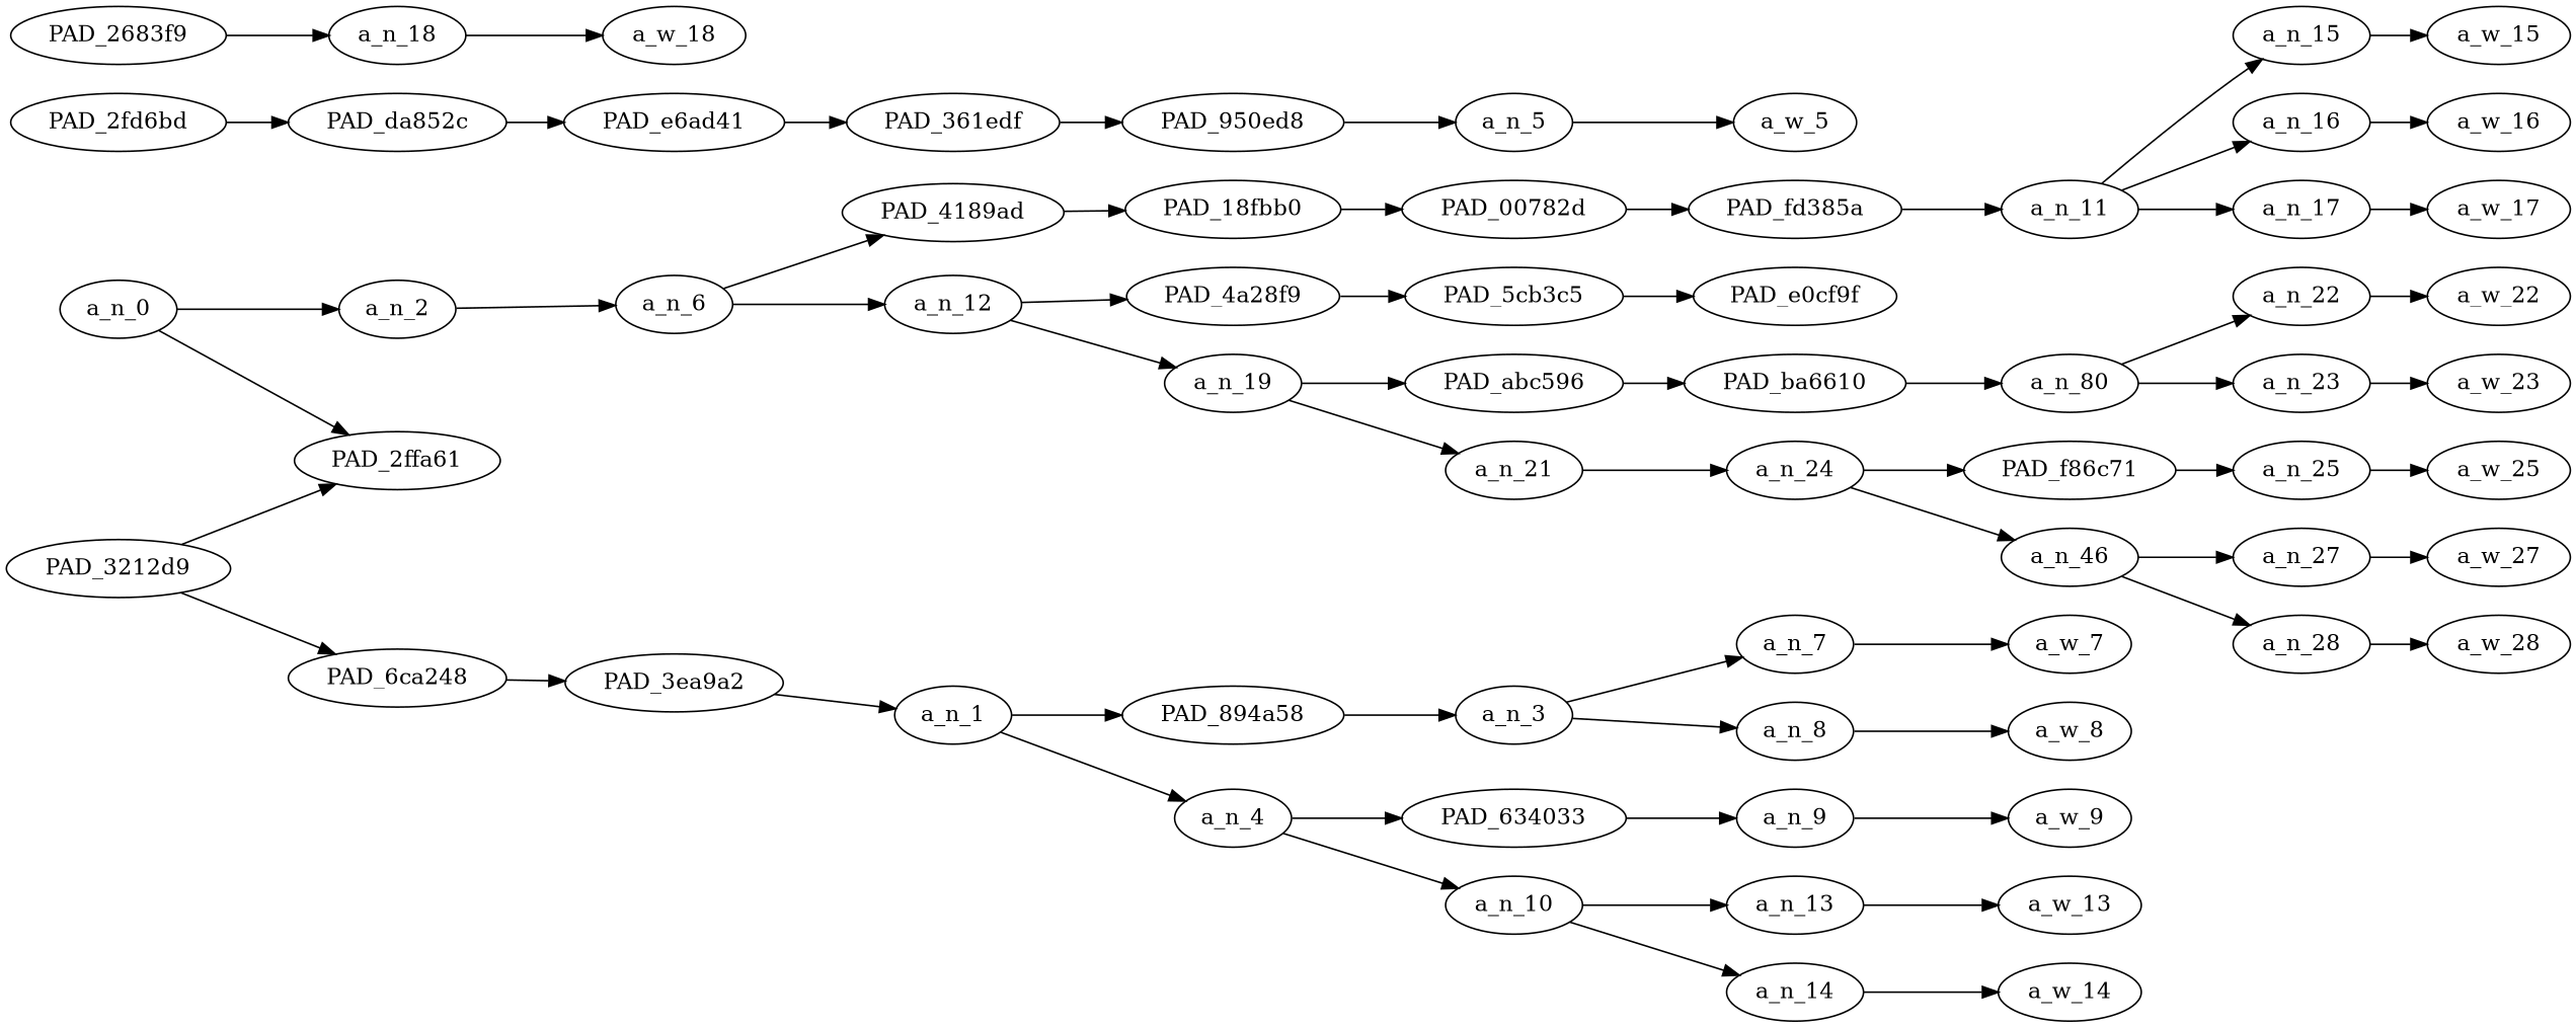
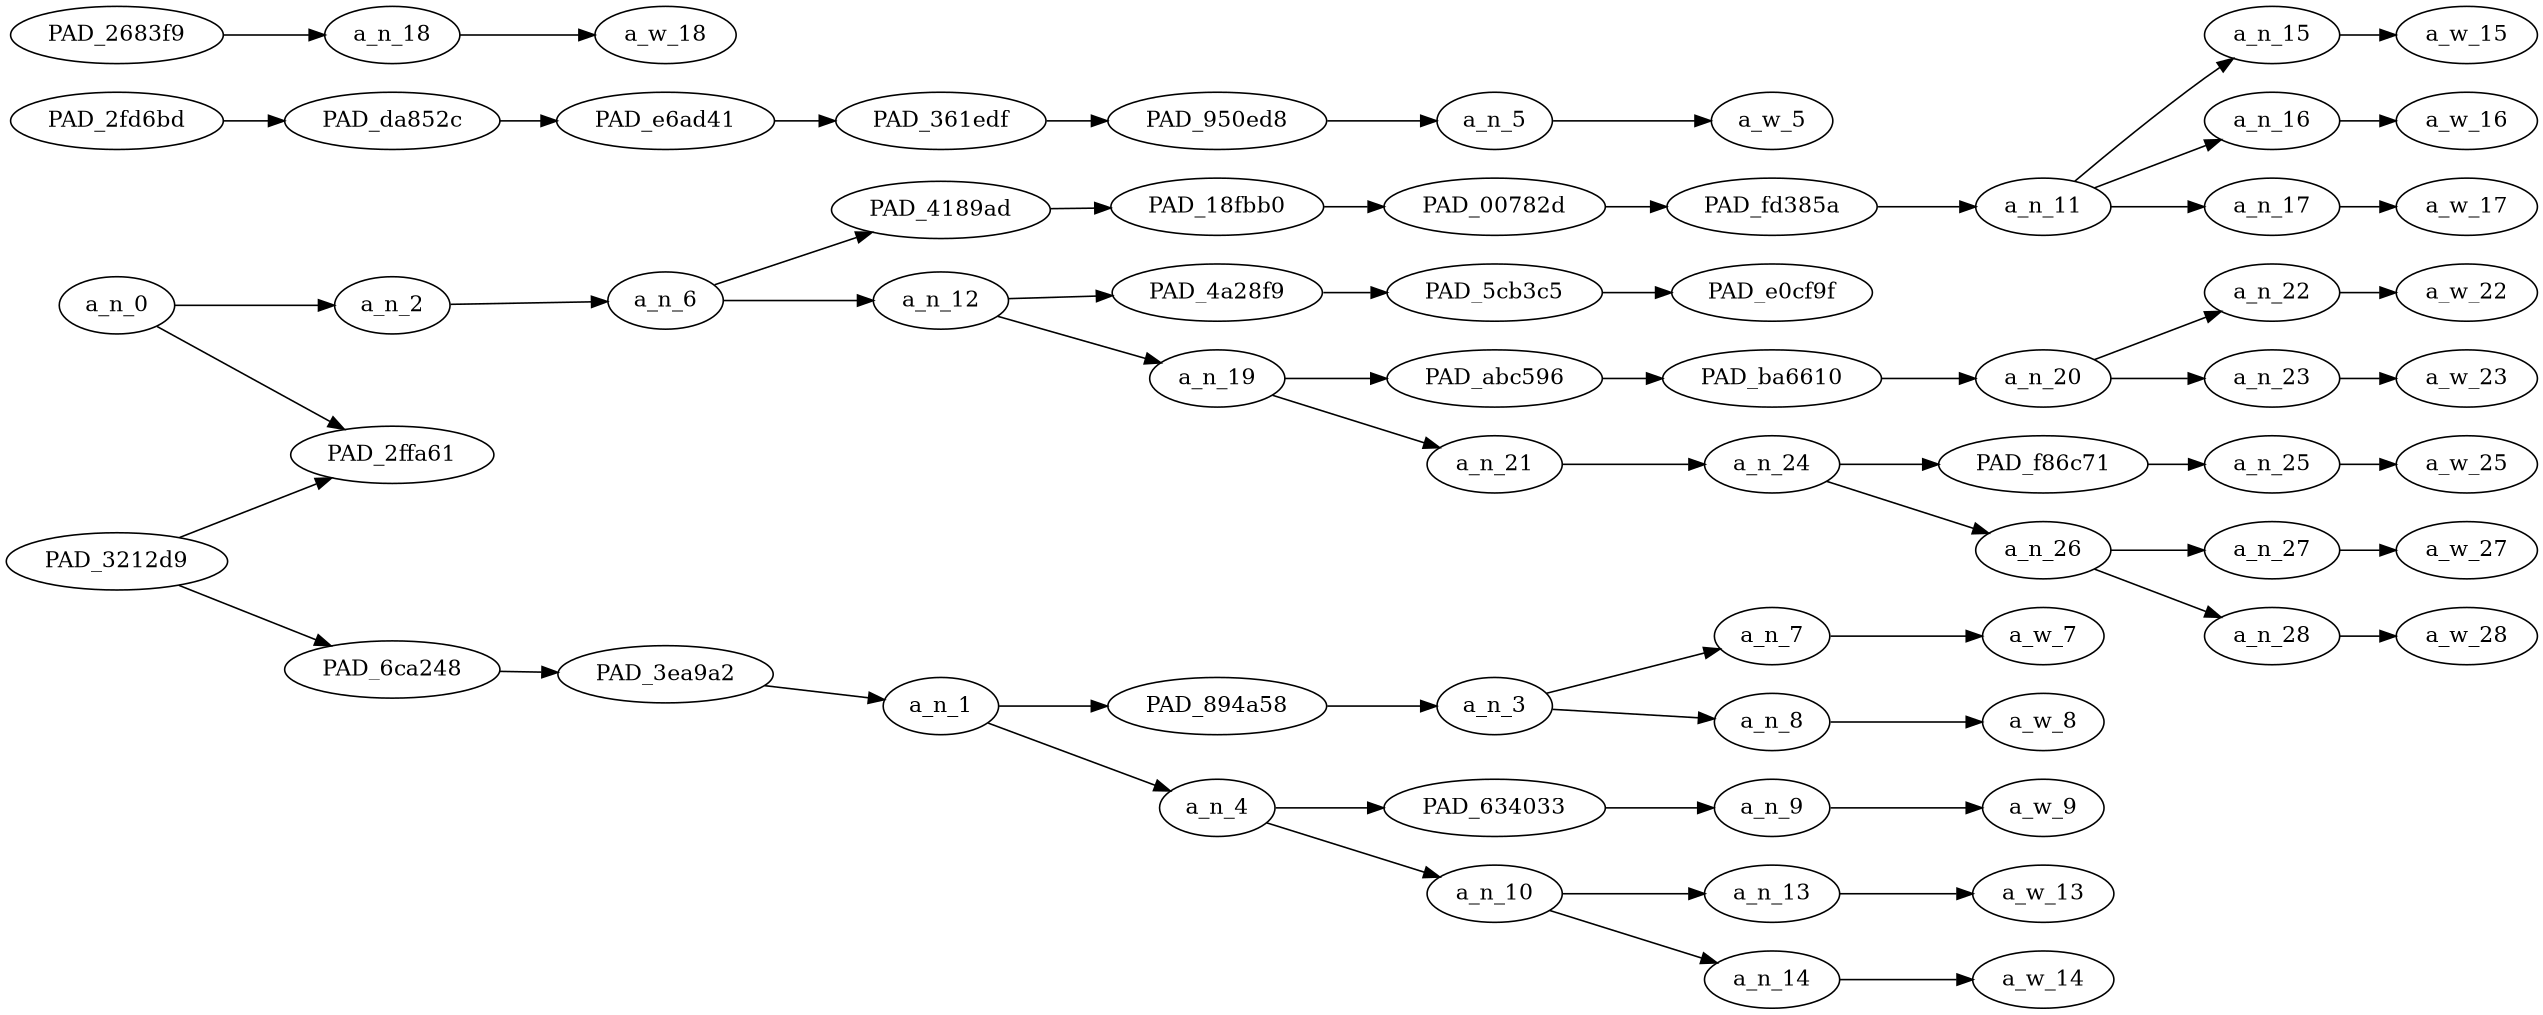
  strict digraph {
    rankdir=LR
    node [div_dir=1 index=0 level=1 text_span="[5]" value=0.03953934]
    a_n_0 [div_dir=-1 level=9 text_span="[0, 1, 2, 3, 4, 5, 6, 7, 8, 9, 10, 11, 12, 13, 14]" value=1.00000002]
    PAD_2ffa61 [div_dir=-1 level=8 text_span="[0, 1, 2, 3, 4]" value=0.49368217]
    a_n_2 [index=1 level=8 text_span="[5, 6, 7, 8, 9, 10, 11, 12, 13, 14]" value=0.50629473]
    a_n_6 [index=2 level=7 text_span="[6, 7, 8, 9, 10, 11, 12, 13, 14]" value=0.46659232]
    PAD_3212d9 [div_dir=-1 level=7 text_span="[0, 1, 2, 3, 4]" value=0.49368217]
    PAD_6ca248 [div_dir=-1 level=6 text_span="[0, 1, 2, 3, 4]" value=0.49368217]
    PAD_4189ad [index=2 level=6 text_span="[6, 7, 8]" value=0.11938903]
    a_n_12 [index=3 level=6 text_span="[9, 10, 11, 12, 13, 14]" value=0.34706565]
    PAD_3ea9a2 [div_dir=-1 level=5 text_span="[0, 1, 2, 3, 4]" value=0.49368217]
    a_n_1 [div_dir=-1 level=4 text_span="[0, 1, 2, 3, 4]" value=0.49368217]
    PAD_894a58 [div_dir=-1 level=3 text_span="[0, 1]" value=0.26058242]
    a_n_4 [index=1 level=3 text_span="[2, 3, 4]" value=0.23281296]
    a_n_3 [div_dir=-1 level=2 text_span="[0, 1]" value=0.26058242]
    PAD_634033 [index=1 level=2 text_span="[2]" value=0.04476117]
    a_n_10 [index=2 level=2 text_span="[3, 4]" value=0.18787315]
    a_n_7 [div_dir=-1 text_span="[0]" value=0.10234061]
    a_n_8 [div_dir=-1 index=1 text_span="[1]" value=0.15758160]
    a_n_9 [index=2 text_span="[2]" value=0.04476117]
    a_n_13 [div_dir=-1 index=3 text_span="[3]" value=0.08697993]
    a_n_14 [index=4 text_span="[4]" value=0.10084246]
    a_w_7 [div_dir=0 level=0 text_span="[0]" value=tan]
    a_w_8 [div_dir=0 index=1 level=0 text_span="[1]" value=communism]
    a_w_9 [div_dir=0 index=2 level=0 text_span="[2]" value=is]
    a_w_13 [div_dir=0 index=3 level=0 text_span="[3]" value=misunderstood]
    a_w_14 [div_dir=0 index=4 level=0 text_span="[4]" value=france]
    PAD_2fd6bd [index=1 level=6]
    PAD_da852c [index=1 level=5]
    PAD_18fbb0 [index=2 level=5 text_span="[6, 7, 8]" value=0.11938903]
    PAD_4a28f9 [index=3 level=5 text_span="[9]" value=0.03870690]
    a_n_19 [index=4 level=5 text_span="[10, 11, 12, 13, 14]" value=0.30831512]
    PAD_e6ad41 [index=1 level=4]
    PAD_361edf [index=2 level=3]
    PAD_950ed8 [index=3 level=2]
    a_n_5 [index=5]
    a_w_5 [div_dir=0 index=5 level=0 value=is1]
    PAD_00782d [index=2 level=4 text_span="[6, 7, 8]" value=0.11938903]
    PAD_5cb3c5 [index=3 level=4 text_span="[9]" value=0.03870690]
    PAD_abc596 [div_dir=-1 index=4 level=4 text_span="[10, 11]" value=0.18687593]
    a_n_21 [index=5 level=4 text_span="[12, 13, 14]" value=0.12141398]
    PAD_fd385a [index=3 level=3 text_span="[6, 7, 8]" value=0.11938903]
    a_n_11 [index=4 level=2 text_span="[6, 7, 8]" value=0.11938903]
    a_n_15 [index=6 text_span="[6]" value=0.02930916]
    a_n_16 [index=7 text_span="[7]" value=0.03590895]
    a_n_17 [index=8 text_span="[8]" value=0.05399162]
    a_w_15 [div_dir=0 index=6 level=0 text_span="[6]" value=the]
    a_w_16 [div_dir=0 index=7 level=0 text_span="[7]" value=only]
    a_w_17 [div_dir=0 index=8 level=0 text_span="[8]" value=man]
    PAD_e0cf9f [index=4 level=3 text_span="[9]" value=0.03870690]
    PAD_ba6610 [div_dir=-1 index=5 level=3 text_span="[10, 11]" value=0.18687593]
    a_n_24 [index=6 level=3 text_span="[12, 13, 14]" value=0.12135554]
    PAD_2683f9 [index=5 level=2 text_span="[9]" value=0.03870690]
    a_n_18 [index=9 text_span="[9]" value=0.03870690]
    a_w_18 [div_dir=0 index=9 level=0 text_span="[9]" value=from]
-   a_n_20 [div_dir=-1 index=6 level=2 text_span="[10, 11]" value=0.18687593 label=a_n_80]
+   a_n_20 [div_dir=-1 index=6 level=2 text_span="[10, 11]" value=0.18687593]
    PAD_f86c71 [div_dir=-1 index=7 level=2 text_span="[12]" value=0.03957330]
-   a_n_26 [index=8 level=2 text_span="[13, 14]" value=0.08172380 label=a_n_46]
+   a_n_26 [index=8 level=2 text_span="[13, 14]" value=0.08172380]
    a_n_22 [div_dir=-1 index=10 text_span="[10]" value=0.12331777]
    a_n_23 [index=11 text_span="[11]" value=0.06352848]
    a_w_22 [div_dir=0 index=10 level=0 text_span="[10]" value=queer]
    a_w_23 [div_dir=0 index=11 level=0 text_span="[11]" value=eye]
    a_n_25 [div_dir=-1 index=12 text_span="[12]" value=0.03957330]
    a_n_27 [index=13 text_span="[13]" value=0.04544694]
    a_n_28 [index=14 text_span="[14]" value=0.03619973]
    a_w_25 [div_dir=0 index=12 level=0 text_span="[12]" value=i]
    a_w_27 [div_dir=0 index=13 level=0 text_span="[13]" value=trust]
    a_w_28 [div_dir=0 index=14 level=0 text_span="[14]" value=now]
    a_n_0 -> PAD_2ffa61
    a_n_0 -> a_n_2
    a_n_2 -> a_n_6
    a_n_6 -> PAD_4189ad
    a_n_6 -> a_n_12
    PAD_3212d9 -> PAD_2ffa61
    PAD_3212d9 -> PAD_6ca248
    PAD_6ca248 -> PAD_3ea9a2
    PAD_4189ad -> PAD_18fbb0
    a_n_12 -> PAD_4a28f9
    a_n_12 -> a_n_19
    PAD_3ea9a2 -> a_n_1
    a_n_1 -> PAD_894a58
    a_n_1 -> a_n_4
    PAD_894a58 -> a_n_3
    a_n_4 -> PAD_634033
    a_n_4 -> a_n_10
    a_n_3 -> a_n_7
    a_n_3 -> a_n_8
    PAD_634033 -> a_n_9
    a_n_10 -> a_n_13
    a_n_10 -> a_n_14
    a_n_7 -> a_w_7
    a_n_8 -> a_w_8
    a_n_9 -> a_w_9
    a_n_13 -> a_w_13
    a_n_14 -> a_w_14
    PAD_2fd6bd -> PAD_da852c
    PAD_da852c -> PAD_e6ad41
    PAD_18fbb0 -> PAD_00782d
    PAD_4a28f9 -> PAD_5cb3c5
    a_n_19 -> PAD_abc596
    a_n_19 -> a_n_21
    PAD_e6ad41 -> PAD_361edf
    PAD_361edf -> PAD_950ed8
    PAD_950ed8 -> a_n_5
    a_n_5 -> a_w_5
    PAD_00782d -> PAD_fd385a
    PAD_5cb3c5 -> PAD_e0cf9f
    PAD_abc596 -> PAD_ba6610
    a_n_21 -> a_n_24
    PAD_fd385a -> a_n_11
    a_n_11 -> a_n_15
    a_n_11 -> a_n_16
    a_n_11 -> a_n_17
    a_n_15 -> a_w_15
    a_n_16 -> a_w_16
    a_n_17 -> a_w_17
    PAD_ba6610 -> a_n_20
    a_n_24 -> PAD_f86c71
    a_n_24 -> a_n_26
    PAD_2683f9 -> a_n_18
    a_n_18 -> a_w_18
    a_n_20 -> a_n_22
    a_n_20 -> a_n_23
    PAD_f86c71 -> a_n_25
    a_n_26 -> a_n_27
    a_n_26 -> a_n_28
    a_n_22 -> a_w_22
    a_n_23 -> a_w_23
    a_n_25 -> a_w_25
    a_n_27 -> a_w_27
    a_n_28 -> a_w_28
  }
